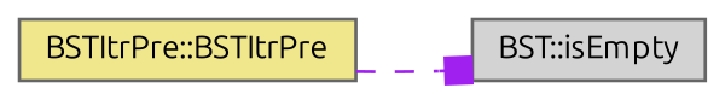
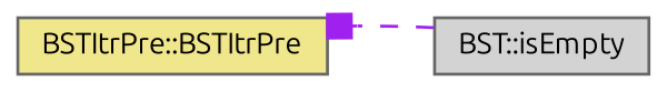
  digraph {
    rankdir=LR
    fontname=Ubuntu
    node [fontname=Ubuntu fontsize=10 shape=box style=filled]
    n1 [color=gray40 fillcolor=khaki fontcolor=black height=0.2 label="BSTItrPre::BSTItrPre" width=0.4]
    n2 [color=grey40 fillcolor=lightgrey height=0.2 label="BST::isEmpty" width=0.4]
-   n1 -> n2 [color=purple fontname=Ubuntu fontsize=10 labelfontname=Helvetica labelfontsize=10 style=dashed arrowhead=box]
+   n2 -> n1 [color=purple fontname=Ubuntu fontsize=10 labelfontname=Helvetica labelfontsize=10 style=dashed arrowhead=box]
  }
